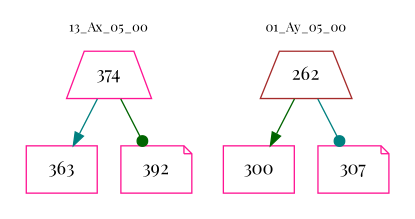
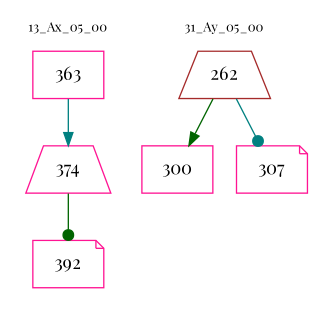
  digraph {
    fontname="Playfair Display"
    node [color=deeppink fontname="Playfair Display" shape=box]
    edge [arrowhead=normal color=teal fontname="Playfair Display"]
    n1 [label=363]
    n2 [label=374 shape=trapezium]
    n3 [label=392 shape=note]
    n4 [label=300]
    n5 [color=brown label=262 shape=trapezium]
    n6 [label=307 shape=note]
    subgraph cluster_1 {
      color=white
      fontsize=10
      label="13_Ax_05_00"
      n1
      n2
      n3
    }
    subgraph cluster_2 {
      color=white
      fontsize=10
-     label="01_Ay_05_00"
+     label="31_Ay_05_00"
      n4
      n5
      n6
    }
-   n2 -> n1
+   n1 -> n2
    n2 -> n3 [arrowhead=dot color=darkgreen]
    n5 -> n4 [color=darkgreen]
    n5 -> n6 [arrowhead=dot]
  }
